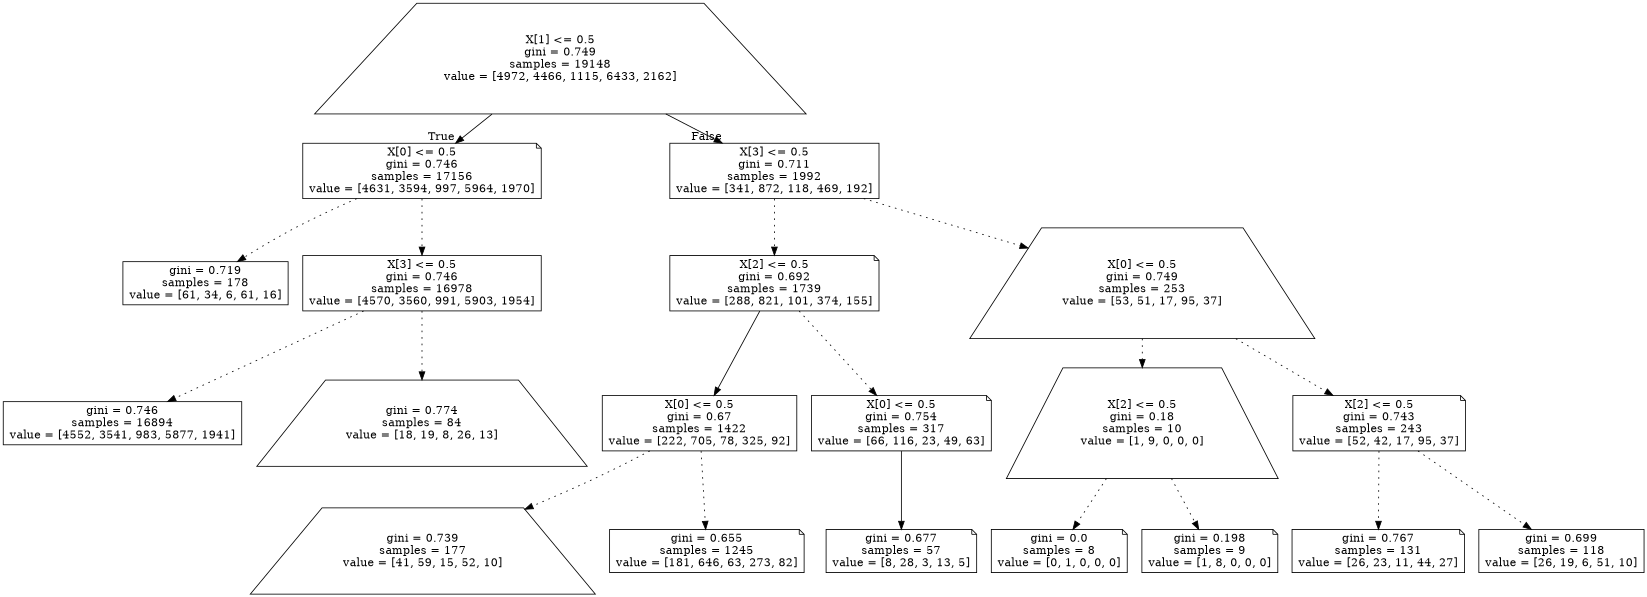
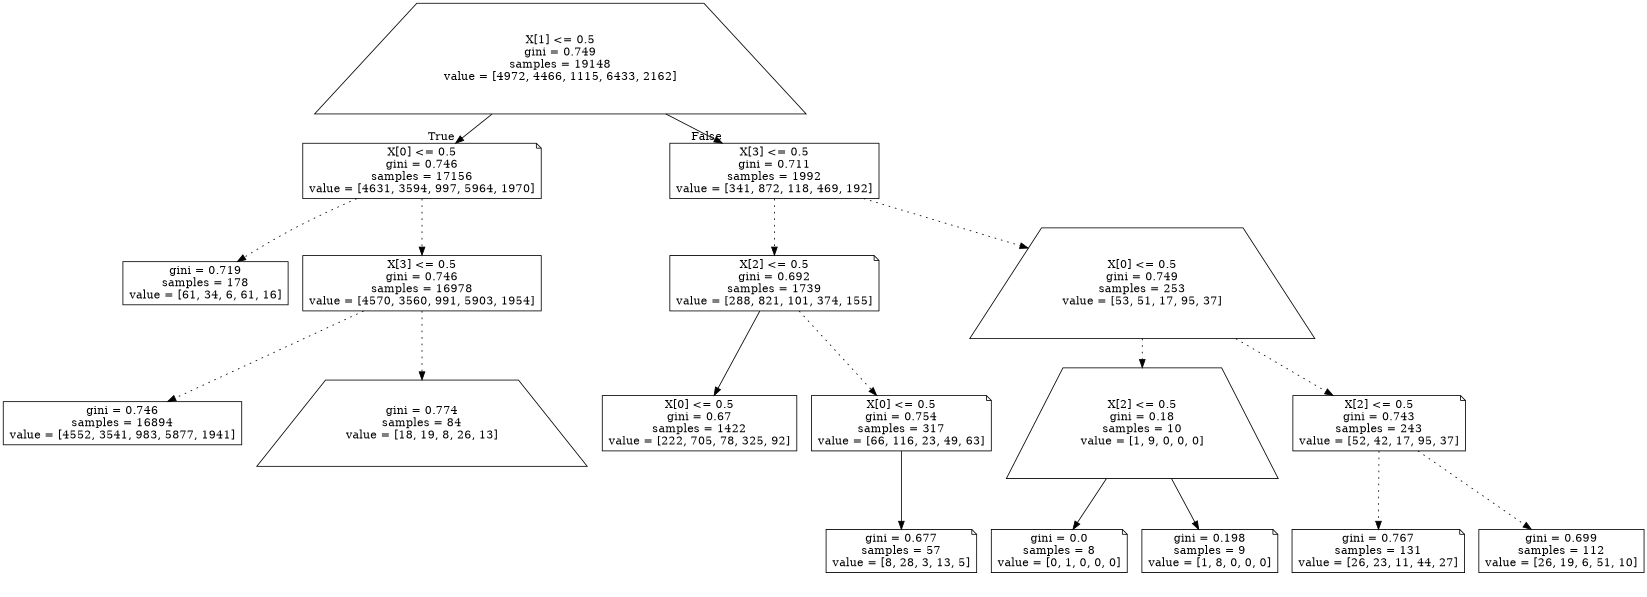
  digraph {
    node [shape=note]
    edge [style=dotted]
    n1 [label="X[1] <= 0.5\ngini = 0.749\nsamples = 19148\nvalue = [4972, 4466, 1115, 6433, 2162]" shape=trapezium]
    n2 [label="X[0] <= 0.5\ngini = 0.746\nsamples = 17156\nvalue = [4631, 3594, 997, 5964, 1970]"]
    n3 [label="X[3] <= 0.5\ngini = 0.711\nsamples = 1992\nvalue = [341, 872, 118, 469, 192]" shape=box]
    n4 [label="gini = 0.719\nsamples = 178\nvalue = [61, 34, 6, 61, 16]" shape=box]
    n5 [label="X[3] <= 0.5\ngini = 0.746\nsamples = 16978\nvalue = [4570, 3560, 991, 5903, 1954]" shape=box]
    n6 [label="X[2] <= 0.5\ngini = 0.692\nsamples = 1739\nvalue = [288, 821, 101, 374, 155]"]
    n7 [label="X[0] <= 0.5\ngini = 0.749\nsamples = 253\nvalue = [53, 51, 17, 95, 37]" shape=trapezium]
    n8 [label="gini = 0.746\nsamples = 16894\nvalue = [4552, 3541, 983, 5877, 1941]" shape=box]
    n9 [label="gini = 0.774\nsamples = 84\nvalue = [18, 19, 8, 26, 13]" shape=trapezium]
    n10 [label="X[0] <= 0.5\ngini = 0.67\nsamples = 1422\nvalue = [222, 705, 78, 325, 92]" shape=box]
    n11 [label="X[0] <= 0.5\ngini = 0.754\nsamples = 317\nvalue = [66, 116, 23, 49, 63]"]
    n12 [label="X[2] <= 0.5\ngini = 0.18\nsamples = 10\nvalue = [1, 9, 0, 0, 0]" shape=trapezium]
    n13 [label="X[2] <= 0.5\ngini = 0.743\nsamples = 243\nvalue = [52, 42, 17, 95, 37]"]
-   n14 [label="gini = 0.739\nsamples = 177\nvalue = [41, 59, 15, 52, 10]" shape=trapezium]
-   n15 [label="gini = 0.655\nsamples = 1245\nvalue = [181, 646, 63, 273, 82]"]
    n16 [label="gini = 0.677\nsamples = 57\nvalue = [8, 28, 3, 13, 5]"]
    n17 [label="gini = 0.0\nsamples = 8\nvalue = [0, 1, 0, 0, 0]"]
    n18 [label="gini = 0.198\nsamples = 9\nvalue = [1, 8, 0, 0, 0]"]
    n19 [label="gini = 0.767\nsamples = 131\nvalue = [26, 23, 11, 44, 27]"]
-   n20 [label="gini = 0.699\nsamples = 118\nvalue = [26, 19, 6, 51, 10]" shape=box]
+   n20 [label="gini = 0.699\nsamples = 112\nvalue = [26, 19, 6, 51, 10]" shape=box]
    n1 -> n2 [headlabel=True labelangle=45 labeldistance=2.5 style=solid]
    n1 -> n3 [headlabel=False labelangle=-45 labeldistance=2.5 style=solid]
    n2 -> n4
    n2 -> n5
    n3 -> n6
    n3 -> n7
    n5 -> n8
    n5 -> n9
    n6 -> n10 [style=solid]
    n6 -> n11
    n7 -> n12
    n7 -> n13
-   n10 -> n14
-   n10 -> n15
    n11 -> n16 [style=solid]
-   n12 -> n17
-   n12 -> n18
+   n12 -> n17 [style=solid]
+   n12 -> n18 [style=solid]
    n13 -> n19
    n13 -> n20
  }
